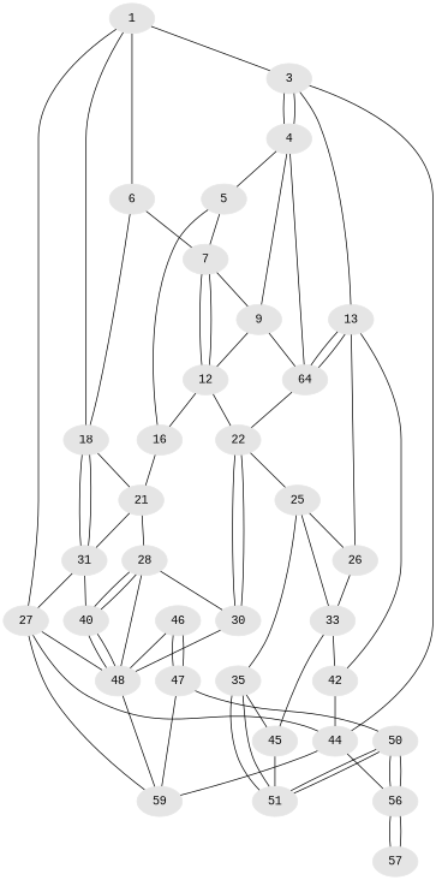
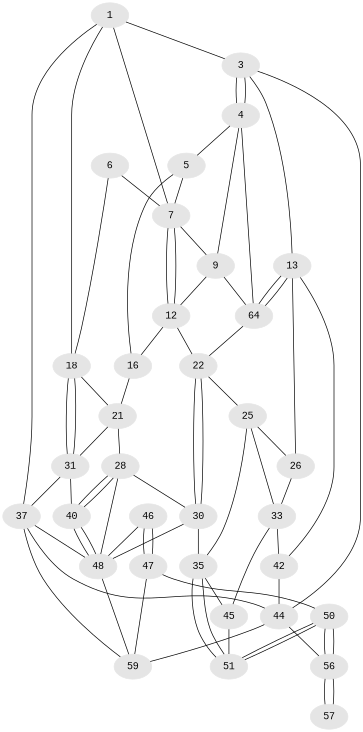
  graph {
    fontname="Liberation Mono"
    node [color=gray90 fontname="Liberation Mono" style=filled]
    edge [fontname="Liberation Mono"]
    1 [super="+2"]
    3
    6 [super="+15"]
    18 [super="+19"]
-   37 [super="+38" label=27]
+   37 [super="+38"]
    4 [super="+11"]
    13 [super="+27"]
    44 [super="+62"]
    7 [super="+8"]
    21 [super="+22"]
    31 [super="+39"]
    48 [super="+53"]
    59 [super="+61"]
    5
    9 [super="+10"]
    n16 [label=64 super="+20"]
    26
    42 [super="+43"]
    56 [super="+60"]
    16
    12 [super="+17"]
    n22 [label=22 super="+24"]
    25 [super="+32"]
    30 [super="+34"]
    33 [super="+41"]
    28 [super="+29"]
    40
    35 [super="+36"]
    45
    51 [super="+52"]
    47 [super="+49"]
    46
    50
    57 [super="+58"]
    1 -- 3
-   1 -- 6
+   1 -- 7
    1 -- 18
    1 -- 37
    3 -- 4
    3 -- 4
    3 -- 13
    3 -- 44
    6 -- 18
    6 -- 7
    18 -- 21
    18 -- 31
    18 -- 31
    37 -- 44
    37 -- 48
    37 -- 59
    4 -- 5
    4 -- 9
    4 -- n16
    13 -- n16
    13 -- n16
    13 -- 26
    13 -- 42
    44 -- 59
    44 -- 56
    7 -- 9
    7 -- 12
    7 -- 12
    21 -- 31
    21 -- 28
    31 -- 37
    31 -- 40
    48 -- 59
    5 -- 7
    5 -- 16
    9 -- n16
    9 -- 12
    n16 -- n22
    26 -- 33
    42 -- 44
    56 -- 57 [weight=2]
    56 -- 57
    16 -- 21
    12 -- 16
    12 -- n22
    n22 -- 25
    n22 -- 30
    n22 -- 30
    25 -- 26
    25 -- 33
    25 -- 35
    30 -- 48
+   30 -- 35
    33 -- 42
    33 -- 45
    28 -- 48
    28 -- 30
    28 -- 40
    28 -- 40
    40 -- 48
    40 -- 48
    35 -- 45
    35 -- 51
    35 -- 51
    45 -- 51
    47 -- 59
    47 -- 50
    46 -- 48
    46 -- 47
    46 -- 47
    50 -- 56
    50 -- 56
    50 -- 51
    50 -- 51
  }
